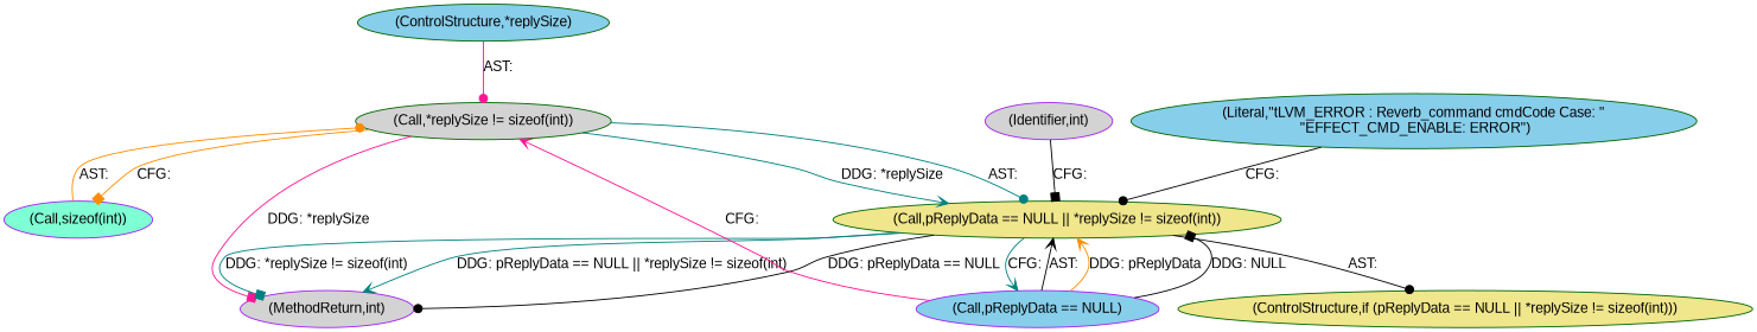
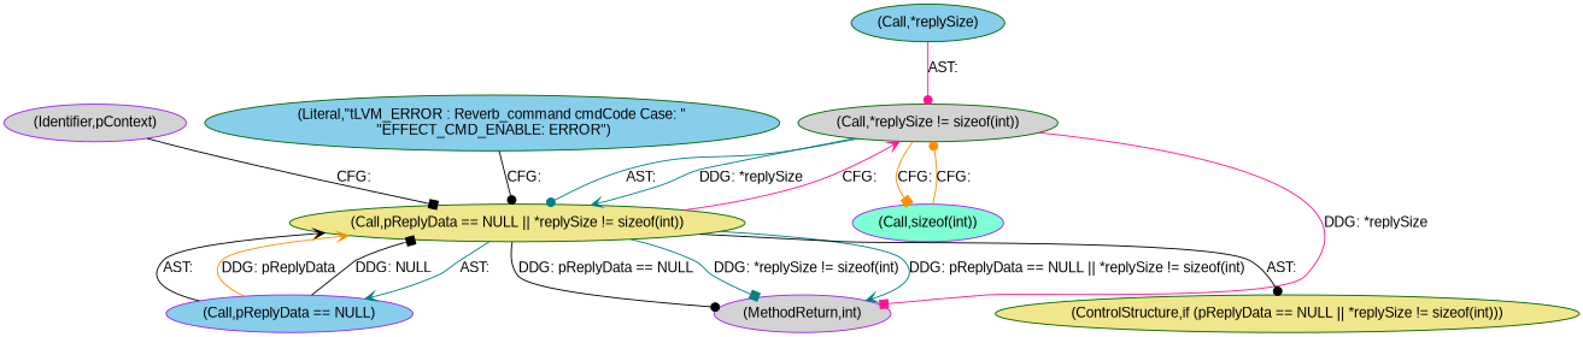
  digraph {
    fontname="Liberation Sans"
    node [color=darkgreen fillcolor=lightgrey fontname="Liberation Sans" style=filled]
    edge [arrowhead=dot color=black fontname="Liberation Sans"]
    n1 [label="(Call,*replySize != sizeof(int))"]
    n2 [fillcolor=khaki label="(Call,pReplyData == NULL || *replySize != sizeof(int))"]
    n3 [color=purple fillcolor=aquamarine label="(Call,sizeof(int))"]
    n4 [color=purple label="(MethodReturn,int)"]
    n5 [color=purple fillcolor=skyblue label="(Call,pReplyData == NULL)"]
    n6 [fillcolor=khaki label="(ControlStructure,if (pReplyData == NULL || *replySize != sizeof(int)))"]
-   n7 [color=purple label="(Identifier,int)"]
+   n7 [color=purple label="(Identifier,pContext)"]
    n8 [fillcolor=skyblue label="(Literal,\"\tLVM_ERROR : Reverb_command cmdCode Case: \"\n \"EFFECT_CMD_ENABLE: ERROR\")"]
-   n9 [fillcolor=skyblue label="(ControlStructure,*replySize)"]
+   n9 [fillcolor=skyblue label="(Call,*replySize)"]
    n1 -> n2 [color=teal label="AST: "]
    n1 -> n2 [arrowhead=vee color=teal label="DDG: *replySize"]
    n1 -> n3 [arrowhead=box color=darkorange label="CFG: "]
    n1 -> n4 [arrowhead=box color=deeppink label="DDG: *replySize"]
-   n5 -> n1 [arrowhead=vee color=deeppink label="CFG: "]
+   n2 -> n1 [arrowhead=vee color=deeppink label="CFG: "]
    n2 -> n4 [arrowhead=vee color=teal label="DDG: pReplyData == NULL || *replySize != sizeof(int)"]
    n2 -> n4 [label="DDG: pReplyData == NULL"]
    n2 -> n4 [arrowhead=box color=teal label="DDG: *replySize != sizeof(int)"]
-   n2 -> n5 [arrowhead=vee color=teal label="CFG: "]
+   n2 -> n5 [arrowhead=vee color=teal label="AST: "]
    n2 -> n6 [label="AST: "]
-   n3 -> n1 [color=darkorange label="AST: "]
+   n3 -> n1 [color=darkorange label="CFG: "]
    n5 -> n2 [arrowhead=vee label="AST: "]
    n5 -> n2 [arrowhead=vee color=darkorange label="DDG: pReplyData"]
    n5 -> n2 [arrowhead=box label="DDG: NULL"]
    n7 -> n2 [arrowhead=box label="CFG: "]
    n8 -> n2 [label="CFG: "]
    n9 -> n1 [color=deeppink label="AST: "]
  }
